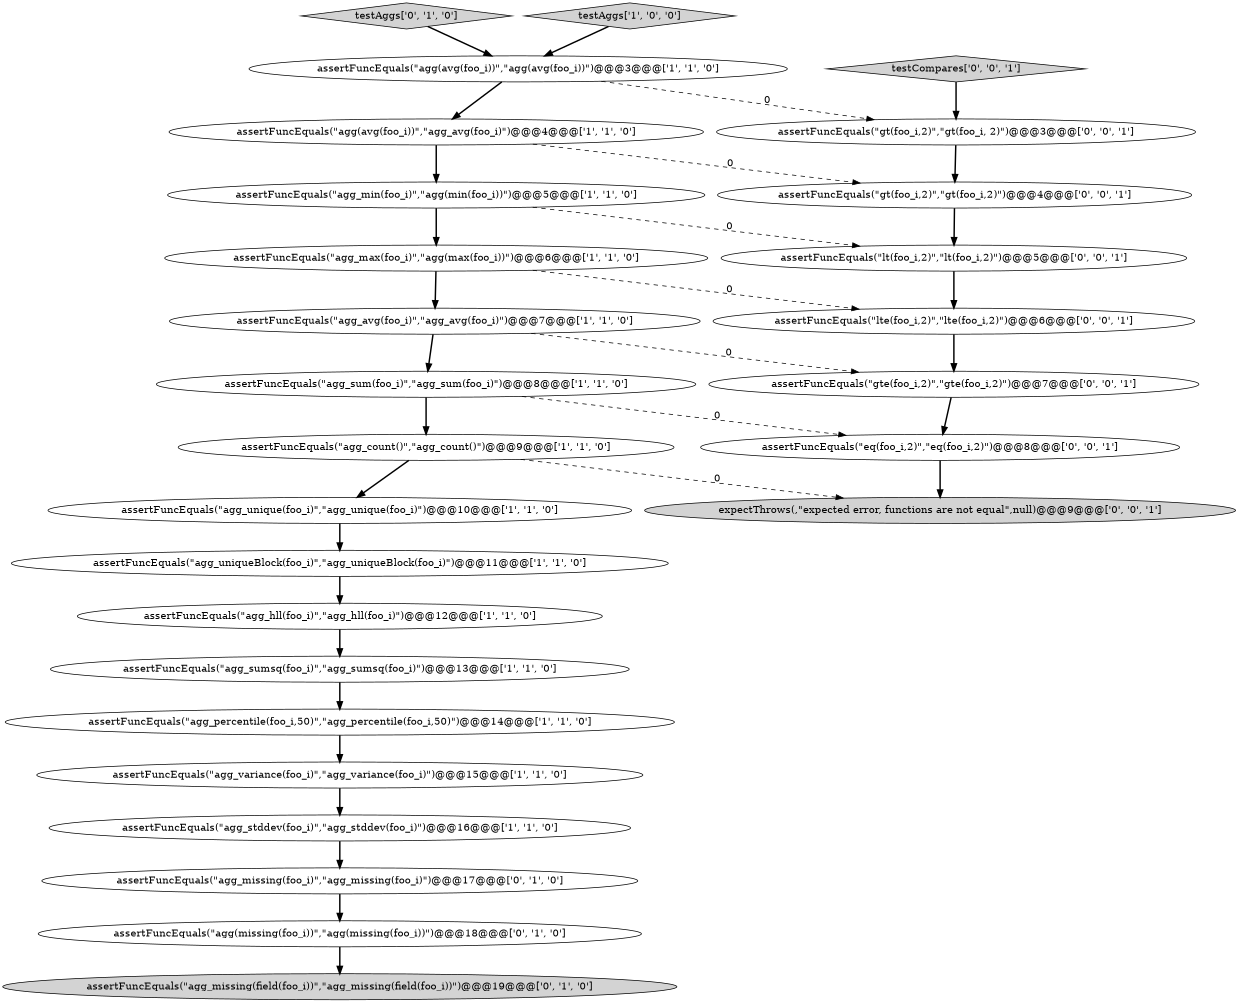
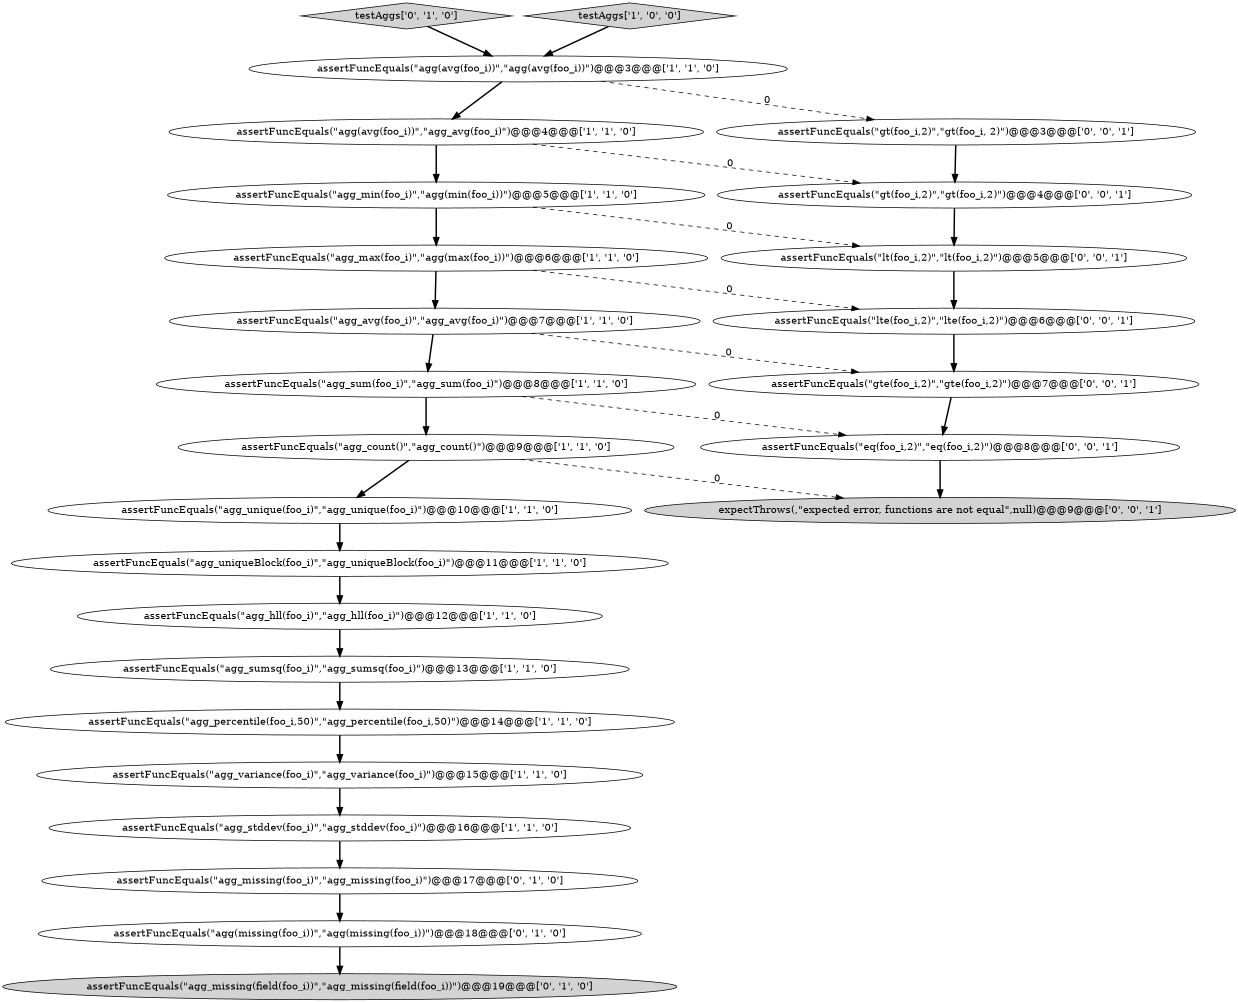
  digraph {
    node [fillcolor=white shape=ellipse style=filled]
    edge [style=bold]
    n1 [fillcolor=lightgray label="assertFuncEquals(\"agg_missing(field(foo_i))\",\"agg_missing(field(foo_i))\")@@@19@@@['0', '1', '0']"]
    n2 [label="assertFuncEquals(\"agg_uniqueBlock(foo_i)\",\"agg_uniqueBlock(foo_i)\")@@@11@@@['1', '1', '0']"]
    n3 [label="assertFuncEquals(\"agg_hll(foo_i)\",\"agg_hll(foo_i)\")@@@12@@@['1', '1', '0']"]
    n4 [label="assertFuncEquals(\"lt(foo_i,2)\",\"lt(foo_i,2)\")@@@5@@@['0', '0', '1']"]
    n5 [label="assertFuncEquals(\"lte(foo_i,2)\",\"lte(foo_i,2)\")@@@6@@@['0', '0', '1']"]
    n6 [label="assertFuncEquals(\"gt(foo_i,2)\",\"gt(foo_i, 2)\")@@@3@@@['0', '0', '1']"]
    n7 [label="assertFuncEquals(\"gt(foo_i,2)\",\"gt(foo_i,2)\")@@@4@@@['0', '0', '1']"]
    n8 [label="assertFuncEquals(\"agg_sumsq(foo_i)\",\"agg_sumsq(foo_i)\")@@@13@@@['1', '1', '0']"]
    n9 [label="assertFuncEquals(\"gte(foo_i,2)\",\"gte(foo_i,2)\")@@@7@@@['0', '0', '1']"]
    n10 [label="assertFuncEquals(\"agg(avg(foo_i))\",\"agg(avg(foo_i))\")@@@3@@@['1', '1', '0']"]
    n11 [label="assertFuncEquals(\"agg(avg(foo_i))\",\"agg_avg(foo_i)\")@@@4@@@['1', '1', '0']"]
    n12 [fillcolor=lightgray label="testAggs['0', '1', '0']" shape=diamond]
    n13 [label="assertFuncEquals(\"agg_missing(foo_i)\",\"agg_missing(foo_i)\")@@@17@@@['0', '1', '0']"]
    n14 [label="assertFuncEquals(\"agg(missing(foo_i))\",\"agg(missing(foo_i))\")@@@18@@@['0', '1', '0']"]
    n15 [label="assertFuncEquals(\"agg_avg(foo_i)\",\"agg_avg(foo_i)\")@@@7@@@['1', '1', '0']"]
    n16 [label="assertFuncEquals(\"agg_sum(foo_i)\",\"agg_sum(foo_i)\")@@@8@@@['1', '1', '0']"]
    n17 [label="assertFuncEquals(\"agg_max(foo_i)\",\"agg(max(foo_i))\")@@@6@@@['1', '1', '0']"]
    n18 [label="assertFuncEquals(\"agg_min(foo_i)\",\"agg(min(foo_i))\")@@@5@@@['1', '1', '0']"]
    n19 [label="assertFuncEquals(\"agg_count()\",\"agg_count()\")@@@9@@@['1', '1', '0']"]
    n20 [fillcolor=lightgray label="expectThrows(,\"expected error, functions are not equal\",null)@@@9@@@['0', '0', '1']"]
    n21 [label="assertFuncEquals(\"agg_unique(foo_i)\",\"agg_unique(foo_i)\")@@@10@@@['1', '1', '0']"]
    n22 [label="assertFuncEquals(\"agg_percentile(foo_i,50)\",\"agg_percentile(foo_i,50)\")@@@14@@@['1', '1', '0']"]
    n23 [label="assertFuncEquals(\"agg_stddev(foo_i)\",\"agg_stddev(foo_i)\")@@@16@@@['1', '1', '0']"]
-   n24 [fillcolor=lightgray label="testCompares['0', '0', '1']" shape=diamond]
    n25 [label="assertFuncEquals(\"eq(foo_i,2)\",\"eq(foo_i,2)\")@@@8@@@['0', '0', '1']"]
    n26 [label="assertFuncEquals(\"agg_variance(foo_i)\",\"agg_variance(foo_i)\")@@@15@@@['1', '1', '0']"]
    n27 [fillcolor=lightgray label="testAggs['1', '0', '0']" shape=diamond]
    n2 -> n3
    n3 -> n8
    n4 -> n5
    n5 -> n9
    n6 -> n7
    n7 -> n4
    n8 -> n22
    n9 -> n25
    n10 -> n6 [label=0 style=dashed]
    n10 -> n11
    n11 -> n7 [label=0 style=dashed]
    n11 -> n18
    n12 -> n10
    n13 -> n14
    n14 -> n1
    n15 -> n9 [label=0 style=dashed]
    n15 -> n16
    n16 -> n19
    n16 -> n25 [label=0 style=dashed]
    n17 -> n5 [label=0 style=dashed]
    n17 -> n15
    n18 -> n4 [label=0 style=dashed]
    n18 -> n17
    n19 -> n20 [label=0 style=dashed]
    n19 -> n21
    n21 -> n2
    n22 -> n26
    n23 -> n13
-   n24 -> n6
    n25 -> n20
    n26 -> n23
    n27 -> n10
  }
